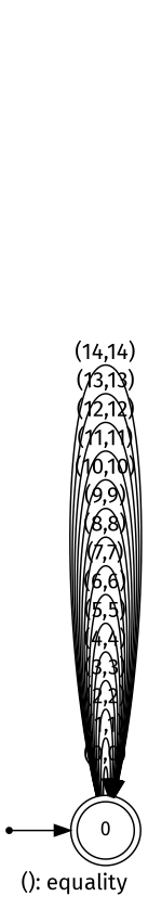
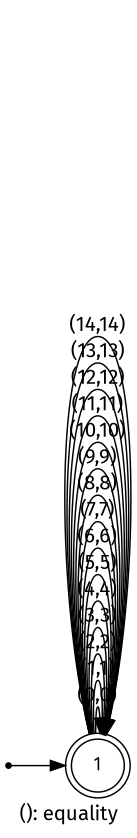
  digraph {
    label="(): equality"
    rankdir=LR
    fontname="Fira Sans"
    node [fontsize=12 fontname="Fira Sans"]
    edge [fontname="Fira Sans"]
-   n1 [label=0 shape=doublecircle]
+   n1 [label=1 shape=doublecircle]
    n2 [label=0 shape=point]
    n1 -> n1 [label="(0,0)"]
    n1 -> n1 [label="(1,1)"]
    n1 -> n1 [label="(2,2)"]
    n1 -> n1 [label="(3,3)"]
    n1 -> n1 [label="(4,4)"]
    n1 -> n1 [label="(5,5)"]
    n1 -> n1 [label="(6,6)"]
    n1 -> n1 [label="(7,7)"]
    n1 -> n1 [label="(8,8)"]
    n1 -> n1 [label="(9,9)"]
    n1 -> n1 [label="(10,10)"]
    n1 -> n1 [label="(11,11)"]
    n1 -> n1 [label="(12,12)"]
    n1 -> n1 [label="(13,13)"]
    n1 -> n1 [label="(14,14)"]
    n2 -> n1
  }
